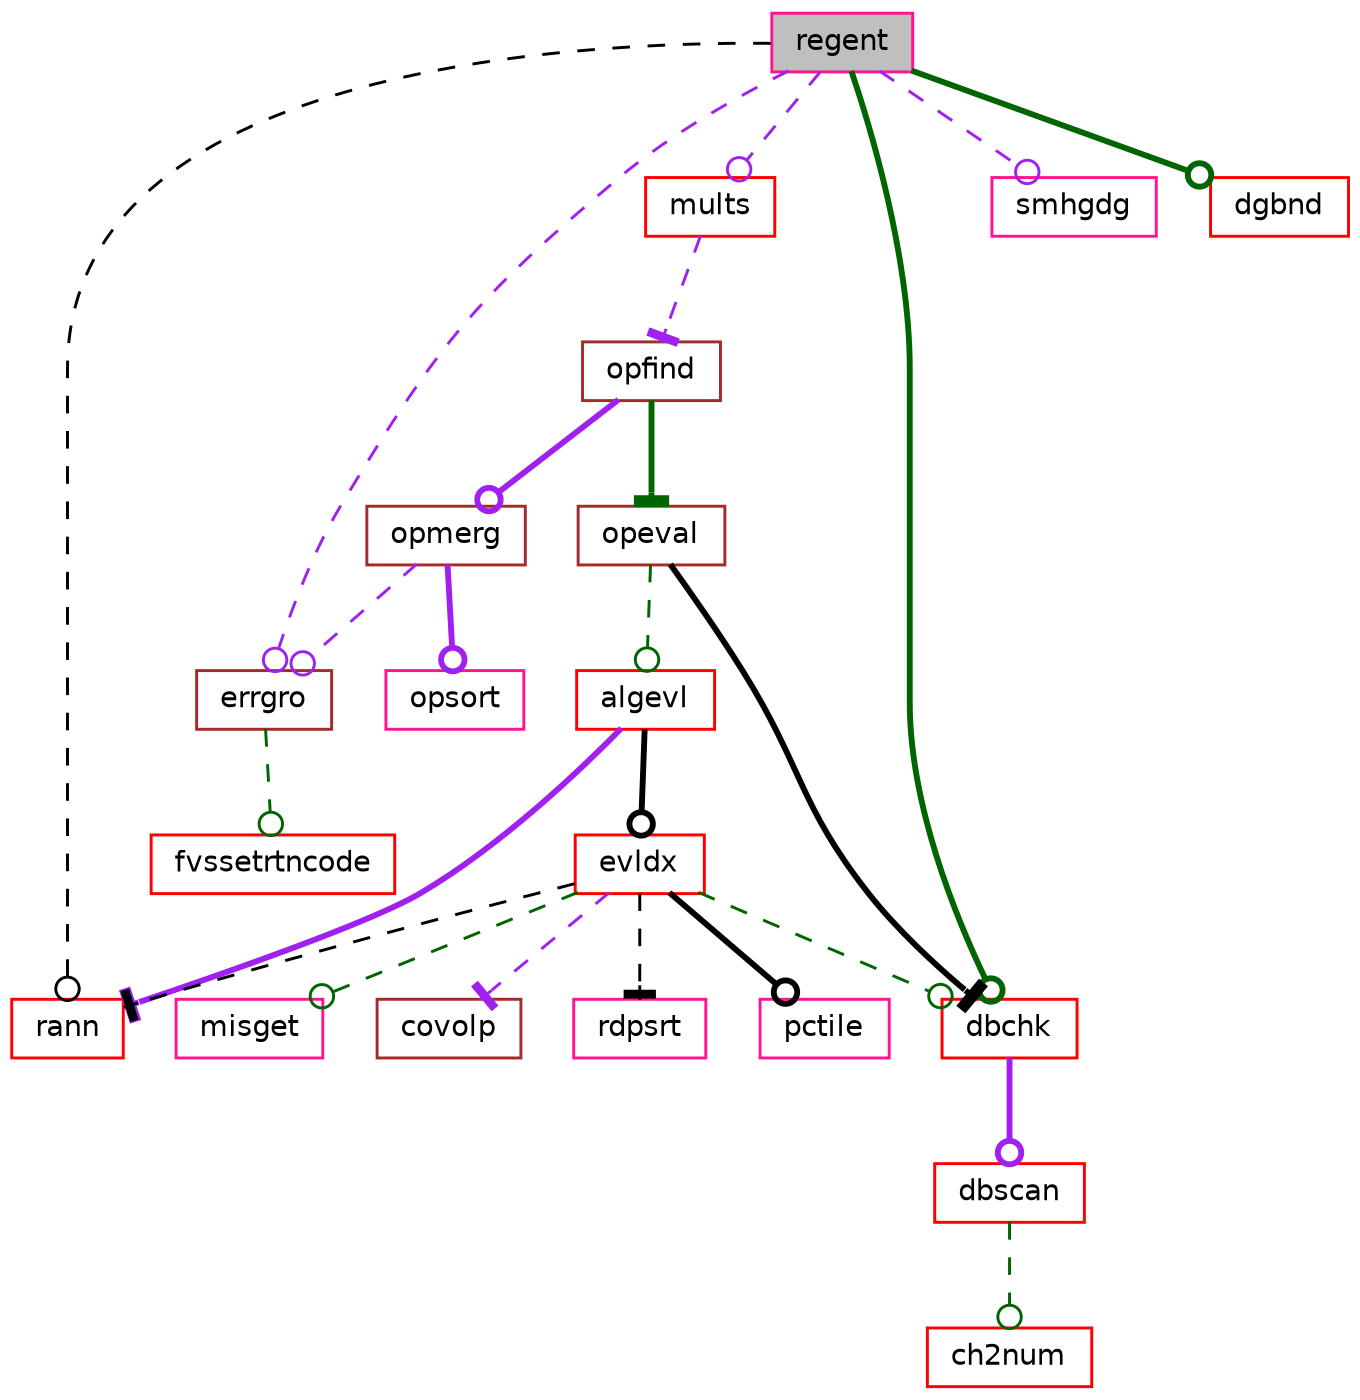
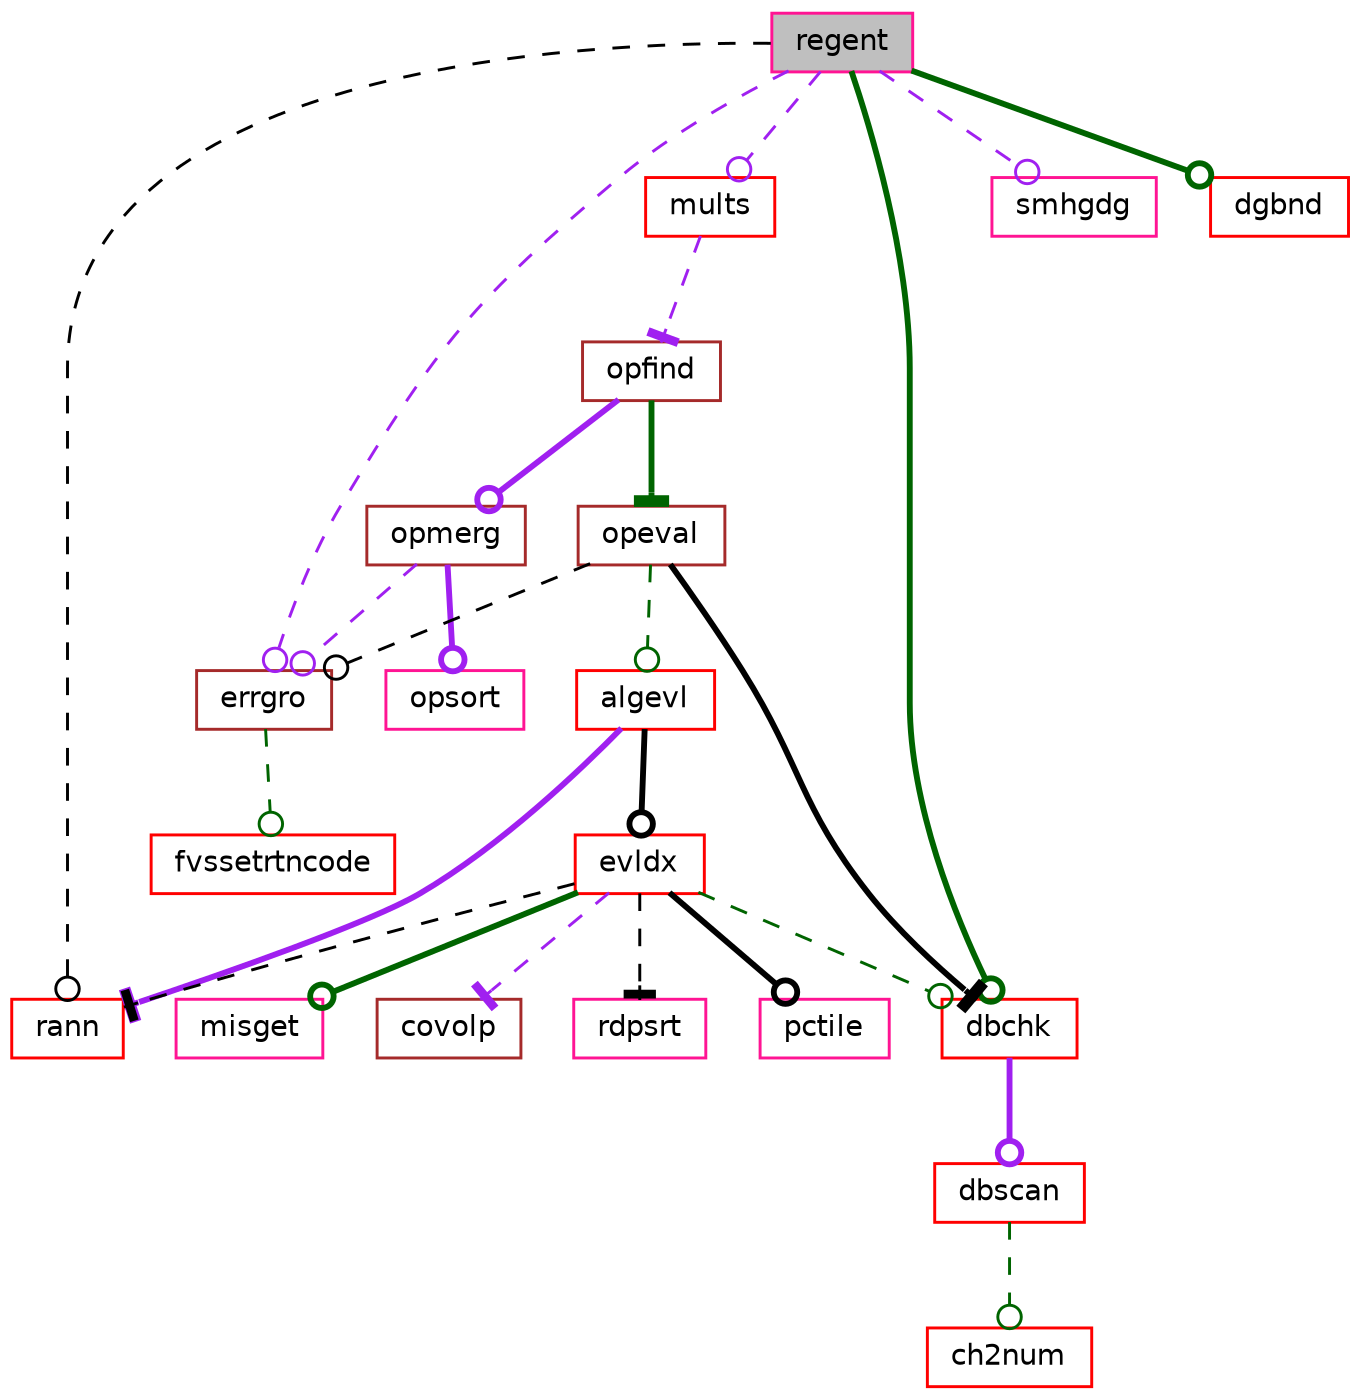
  digraph {
    rankdir=TB
    node [color=red fillcolor=white fontname=Helvetica fontsize=10 shape=record style=filled]
    edge [arrowhead=odot color=purple fontname=Helvetica fontsize=10 labelfontname=Helvetica labelfontsize=10 style=dashed]
    n1 [color=deeppink fillcolor=grey75 fontcolor=black height=0.2 label=regent width=0.4]
    n2 [height=0.2 label=rann width=0.4]
    n3 [height=0.2 label=dbchk width=0.4]
    n4 [height=0.2 label=mults width=0.4]
    n5 [color=brown height=0.2 label=errgro width=0.4]
    n6 [color=deeppink height=0.2 label=smhgdg width=0.4]
    n7 [height=0.2 label=dgbnd width=0.4]
    n8 [height=0.2 label=dbscan width=0.4]
    n9 [color=brown height=0.2 label=opfind width=0.4]
    n10 [height=0.2 label=fvssetrtncode width=0.4]
    n11 [height=0.2 label=ch2num width=0.4]
    n12 [color=brown height=0.2 label=opmerg width=0.4]
    n13 [color=brown height=0.2 label=opeval width=0.4]
    n14 [color=deeppink height=0.2 label=opsort width=0.4]
    n15 [height=0.2 label=algevl width=0.4]
    n16 [height=0.2 label=evldx width=0.4]
    n17 [color=deeppink height=0.2 label=misget width=0.4]
    n18 [color=brown height=0.2 label=covolp width=0.4]
    n19 [color=deeppink height=0.2 label=rdpsrt width=0.4]
    n20 [color=deeppink height=0.2 label=pctile width=0.4]
    n1 -> n2 [color=black]
    n1 -> n3 [color=darkgreen style=bold]
    n1 -> n4
    n1 -> n5
    n1 -> n6
    n1 -> n7 [color=darkgreen style=bold]
    n3 -> n8 [style=bold]
    n4 -> n9 [arrowhead=tee]
    n5 -> n10 [color=darkgreen]
    n8 -> n11 [color=darkgreen]
    n9 -> n12 [style=bold]
    n9 -> n13 [arrowhead=tee color=darkgreen style=bold]
    n12 -> n5
    n12 -> n14 [style=bold]
    n13 -> n3 [arrowhead=tee color=black style=bold]
+   n13 -> n5 [color=black]
    n13 -> n15 [color=darkgreen]
    n15 -> n2 [arrowhead=tee style=bold]
    n15 -> n16 [color=black style=bold]
    n16 -> n2 [arrowhead=tee color=black]
    n16 -> n3 [color=darkgreen]
-   n16 -> n17 [color=darkgreen]
+   n16 -> n17 [color=darkgreen style=bold]
    n16 -> n18 [arrowhead=tee]
    n16 -> n19 [arrowhead=tee color=black]
    n16 -> n20 [color=black style=bold]
  }
